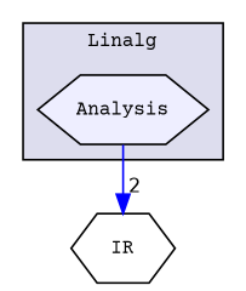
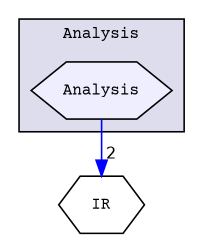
  digraph {
    compound=true
    fontname="Courier Prime"
    node [fontname="Courier Prime" fontsize=10 shape=hexagon]
    n1 [fillcolor="#eeeeff" label=Analysis pencolor=black style=filled]
    n2 [label=IR]
    subgraph cluster_1 {
      bgcolor="#ddddee"
      fontsize=10
-     label=Linalg
+     label=Analysis
      pencolor=black
      n1
    }
    n1 -> n2 [headlabel=2 labeldistance=1.5 labelfontname=Helvetica labelfontsize=10 color=blue fontname="Courier Prime"]
  }
